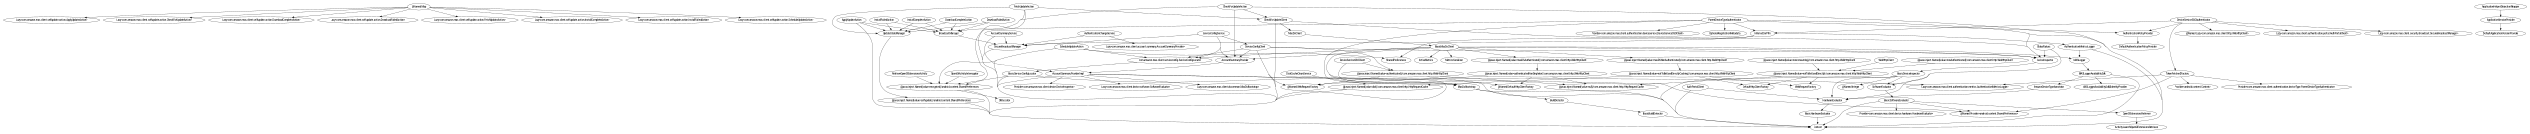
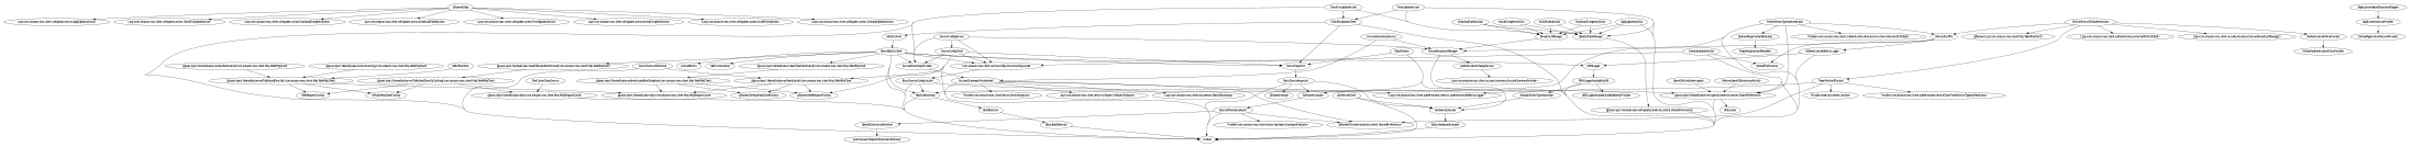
  digraph {
    concentrate=true
    fontname="Roboto Condensed"
    node [fontname="Roboto Condensed"]
    edge [fontname="Roboto Condensed"]
    n1 [label="@Named Map"]
    n2 [label="Lazy<com.amazon.mas.client.selfupdate.action.ApplyUpdateAction>"]
    n3 [label="Lazy<com.amazon.mas.client.selfupdate.action.CheckForUpdateAction>"]
    n4 [label="Lazy<com.amazon.mas.client.selfupdate.action.DownloadCompleteAction>"]
    n5 [label="Lazy<com.amazon.mas.client.selfupdate.action.DownloadFailedAction>"]
    n6 [label="Lazy<com.amazon.mas.client.selfupdate.action.FetchUpdateAction>"]
    n7 [label="Lazy<com.amazon.mas.client.selfupdate.action.InstallCompleteAction>"]
    n8 [label="Lazy<com.amazon.mas.client.selfupdate.action.InstallFailedAction>"]
    n9 [label="Lazy<com.amazon.mas.client.selfupdate.action.ScheduleUpdateAction>"]
    n10 [label="@javax.inject.Named(value=authenticated)/com.amazon.mas.client.http.WebHttpClient"]
    n11 [label="@Named DefaultHttpClientFactory"]
    n12 [label="@Named WebRequestFactory"]
    n13 [label="@javax.inject.Named(value=null)/com.amazon.mas.client.http.HttpRequestCache"]
    n14 [label="@javax.inject.Named(value=authenticatedNonSingleton)/com.amazon.mas.client.http.WebHttpClient"]
    n15 [label="@javax.inject.Named(value=disk)/com.amazon.mas.client.http.HttpRequestCache"]
    Context
    n17 [label="@javax.inject.Named(value=encrypted)/android.content.SharedPreferences"]
    Obfuscator
    n19 [label="@javax.inject.Named(value=masDSAuthenticated)/com.amazon.mas.client.http.WebHttpClient"]
    n20 [label="@javax.inject.Named(value=masDSNonAuthenticated)/com.amazon.mas.client.http.WebHttpClient"]
    n21 [label="@javax.inject.Named(value=notToBeUsedDirectlyCaching)/com.amazon.mas.client.http.WebHttpClient"]
    DefaultHttpClientFactory
    WebRequestFactory
    n24 [label="@javax.inject.Named(value=nonAuthenticated)/com.amazon.mas.client.http.WebHttpClient"]
    n25 [label="@javax.inject.Named(value=notToBeUsedDirectly)/com.amazon.mas.client.http.WebHttpClient"]
    n26 [label="@javax.inject.Named(value=nonconsuming)/com.amazon.mas.client.http.WebHttpClient"]
    n27 [label="@javax.inject.Named(value=selfupdate)/android.content.SharedPreferences"]
    AccountSummaryProvider
    AccountSummaryProviderImpl
    n30 [label="@Named Provider<android.content.SharedPreferences>"]
    n31 [label="Provider<com.amazon.mas.client.device.DeviceInspector>"]
    n32 [label="Lazy<com.amazon.mas.client.authentication.metrics.AuthenticationMetricsLogger>"]
    n33 [label="Lazy<com.amazon.mas.client.device.software.SoftwareEvaluator>"]
    n34 [label="Lazy<com.amazon.mas.client.dscommon.MasDsBootstrap>"]
    AccountSummaryService
    SecureBroadcastManager
    AmazonDeviceTypeAnnotator
    HardwareEvaluator
    BasicHardwareEvaluator
    n40 [label="ApplicationHelper$InjectionWrapper"]
    ApplicationVersionProvider
    DefaultApplicationVersionProvider
    ApplyUpdateAction
    BroadcastManager
    UpdateStateManager
    AuthPortalClient
    AuthenticationChangeService
    n48 [label="Lazy<com.amazon.mas.client.account.summary.AccountSummaryProvider>"]
    AuthenticationMetricsLogger
    MASLogger
    MASLoggerAvailabilitySdk
    n52 [label="MASLoggerAvailabilitySdk$IdentityProvider"]
    AuthenticationPolicyProvider
    DefaultAuthenticationPolicyProvider
    BasicBuildDetector
    n56 [label="@Named Integer"]
    BasicDeviceInspector
    SoftwareEvaluator
    BasicSoftwareEvaluator
    n60 [label="Provider<com.amazon.mas.client.device.hardware.HardwareEvaluator>"]
    OpenGlExtensionsRetriever
    BasicMasDsClient
    MasDsBootstrap
    DeviceInspector
    ActiveMetrics
    MetricsSerializer
    n67 [label="com.amazon.mas.client.serviceconfig.ServiceConfigLocator"]
    BuildDetector
    BasicServiceConfigLocator
    ActivityLaunchOpenGlExtensionsRetriever
    CheckForUpdateAction
    CheckForUpdateClient
    MasDsClient
    DeviceServiceSSOAuthenticator
    InferredCorPfm
    n76 [label="@Named Lazy<com.amazon.mas.client.http.WebHttpClient>"]
    n77 [label="Lazy<com.amazon.mas.client.authentication.portal.AuthPortalClient>"]
    n78 [label="Lazy<com.amazon.mas.client.security.broadcast.SecureBroadcastManager>"]
    n79 [label="TokenFetcher$Factory"]
    SharedPreferences
    n81 [label="Provider<android.content.Context>"]
    n82 [label="Provider<com.amazon.mas.client.authentication.deviceType.ParentDeviceTypeAuthenticator>"]
    DeviceServiceSSOClient
    DiskCacheCleanService
    DownloadCompleteAction
    DownloadFailedAction
    FetchUpdateAction
    GlobalValues
    InstallCompleteAction
    InstallFailedAction
    OpenGlActivityInterrogator
    OptionalRegistrationMetadata
+   EmptyRegistrationMetadata
    ParentDeviceTypeAuthenticator
    n95 [label="Provider<com.amazon.mas.client.authentication.deviceservice.DeviceServiceSSOClient>"]
    RetrieveOpenGlExtensionsActivity
    ScheduleUpdateAction
    ServiceConfigClient
    ServiceConfigService
    WebHttpClient
    n1 -> n2
    n1 -> n3
    n1 -> n4
    n1 -> n5
    n1 -> n6
    n1 -> n7
    n1 -> n8
    n1 -> n9
    n10 -> n11
    n10 -> n12
    n10 -> n13
    n14 -> n11
    n14 -> n12
    n14 -> n13
    n15 -> Context
    n17 -> Context
    n17 -> Obfuscator
    n19 -> n14
    n20 -> n21
    n21 -> n15
    n21 -> DefaultHttpClientFactory
    n21 -> WebRequestFactory
    n24 -> n25
    n25 -> n13
    n25 -> DefaultHttpClientFactory
    n25 -> WebRequestFactory
    n26 -> n25
    n27 -> Context
    AccountSummaryProvider -> AccountSummaryProviderImpl
    AccountSummaryProviderImpl -> Context
    AccountSummaryProviderImpl -> n30
    AccountSummaryProviderImpl -> n31
    AccountSummaryProviderImpl -> n32
    AccountSummaryProviderImpl -> n33
    AccountSummaryProviderImpl -> n34
    AccountSummaryService -> AccountSummaryProviderImpl
    AccountSummaryService -> SecureBroadcastManager
    SecureBroadcastManager -> Context
    AmazonDeviceTypeAnnotator -> HardwareEvaluator
    HardwareEvaluator -> BasicHardwareEvaluator
    BasicHardwareEvaluator -> Context
    n40 -> ApplicationVersionProvider
    ApplicationVersionProvider -> DefaultApplicationVersionProvider
    ApplyUpdateAction -> Context
    ApplyUpdateAction -> BroadcastManager
    ApplyUpdateAction -> UpdateStateManager
    BroadcastManager -> SecureBroadcastManager
    UpdateStateManager -> n27
    AuthPortalClient -> Context
    AuthPortalClient -> HardwareEvaluator
-   AuthenticationChangeService -> SecureBroadcastManager
+   SecureBroadcastManager -> AuthenticationChangeService
    AuthenticationChangeService -> n48
    AuthenticationMetricsLogger -> Context
    AuthenticationMetricsLogger -> MASLogger
    MASLogger -> MASLoggerAvailabilitySdk
    MASLoggerAvailabilitySdk -> Context
    MASLoggerAvailabilitySdk -> AmazonDeviceTypeAnnotator
    MASLoggerAvailabilitySdk -> n52
    AuthenticationPolicyProvider -> DefaultAuthenticationPolicyProvider
    BasicBuildDetector -> Context
    BasicDeviceInspector -> Context
    BasicDeviceInspector -> HardwareEvaluator
    BasicDeviceInspector -> n56
    BasicDeviceInspector -> SoftwareEvaluator
    SoftwareEvaluator -> BasicSoftwareEvaluator
    BasicSoftwareEvaluator -> Context
    BasicSoftwareEvaluator -> n30
    BasicSoftwareEvaluator -> n60
    BasicSoftwareEvaluator -> OpenGlExtensionsRetriever
    OpenGlExtensionsRetriever -> ActivityLaunchOpenGlExtensionsRetriever
    BasicMasDsClient -> Context
    BasicMasDsClient -> n19
    BasicMasDsClient -> n20
    BasicMasDsClient -> AccountSummaryProvider
    BasicMasDsClient -> MASLogger
    BasicMasDsClient -> MasDsBootstrap
    BasicMasDsClient -> DeviceInspector
    BasicMasDsClient -> ActiveMetrics
    BasicMasDsClient -> MetricsSerializer
    BasicMasDsClient -> n67
    MasDsBootstrap -> Context
    MasDsBootstrap -> BuildDetector
    DeviceInspector -> BasicDeviceInspector
    n67 -> BasicServiceConfigLocator
    BuildDetector -> BasicBuildDetector
    BasicServiceConfigLocator -> Context
    BasicServiceConfigLocator -> n17
    BasicServiceConfigLocator -> MasDsBootstrap
    CheckForUpdateAction -> Context
    CheckForUpdateAction -> AccountSummaryProvider
    CheckForUpdateAction -> BroadcastManager
    CheckForUpdateAction -> CheckForUpdateClient
    CheckForUpdateClient -> Context
    CheckForUpdateClient -> DeviceInspector
    CheckForUpdateClient -> MasDsClient
    MasDsClient -> BasicMasDsClient
    DeviceServiceSSOAuthenticator -> AuthenticationPolicyProvider
    DeviceServiceSSOAuthenticator -> InferredCorPfm
    DeviceServiceSSOAuthenticator -> n76
    DeviceServiceSSOAuthenticator -> n77
    DeviceServiceSSOAuthenticator -> n78
    DeviceServiceSSOAuthenticator -> n79
    InferredCorPfm -> SecureBroadcastManager
    InferredCorPfm -> AuthenticationMetricsLogger
    InferredCorPfm -> SharedPreferences
    n79 -> n30
    n79 -> n32
    n79 -> n81
    n79 -> n82
    DeviceServiceSSOClient -> n10
    DeviceServiceSSOClient -> Context
    DiskCacheCleanService -> n15
    DownloadCompleteAction -> BroadcastManager
    DownloadCompleteAction -> UpdateStateManager
    DownloadFailedAction -> BroadcastManager
    DownloadFailedAction -> UpdateStateManager
    FetchUpdateAction -> Context
    FetchUpdateAction -> BroadcastManager
    FetchUpdateAction -> UpdateStateManager
    FetchUpdateAction -> CheckForUpdateClient
    GlobalValues -> HardwareEvaluator
    GlobalValues -> SoftwareEvaluator
    GlobalValues -> DeviceInspector
    InstallCompleteAction -> BroadcastManager
    InstallCompleteAction -> UpdateStateManager
    InstallFailedAction -> BroadcastManager
    InstallFailedAction -> UpdateStateManager
    OpenGlActivityInterrogator -> n17
+   OptionalRegistrationMetadata -> EmptyRegistrationMetadata
    ParentDeviceTypeAuthenticator -> Context
    ParentDeviceTypeAuthenticator -> n17
-   ParentDeviceTypeAuthenticator -> AuthenticationPolicyProvider
    ParentDeviceTypeAuthenticator -> MasDsBootstrap
-   ParentDeviceTypeAuthenticator -> DeviceInspector
    ParentDeviceTypeAuthenticator -> InferredCorPfm
    ParentDeviceTypeAuthenticator -> OptionalRegistrationMetadata
    ParentDeviceTypeAuthenticator -> n95
    RetrieveOpenGlExtensionsActivity -> n17
    ScheduleUpdateAction -> Context
    ScheduleUpdateAction -> n17
    ScheduleUpdateAction -> n67
    ScheduleUpdateAction -> SharedPreferences
    ServiceConfigClient -> n10
    ServiceConfigClient -> n12
    ServiceConfigClient -> Context
    ServiceConfigClient -> AccountSummaryProvider
    ServiceConfigClient -> DeviceInspector
    ServiceConfigClient -> n67
    ServiceConfigService -> AccountSummaryProvider
    ServiceConfigService -> SecureBroadcastManager
    ServiceConfigService -> n67
    ServiceConfigService -> ServiceConfigClient
    WebHttpClient -> n25
  }
